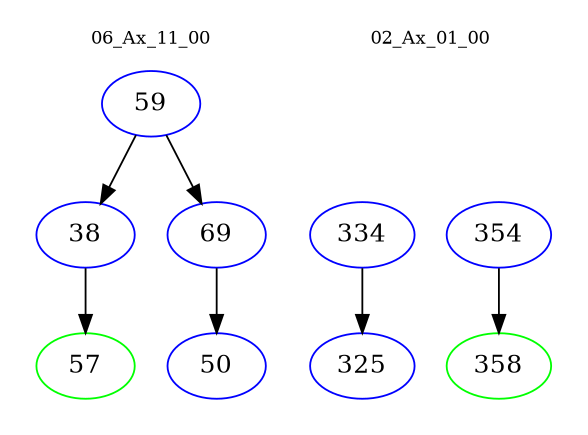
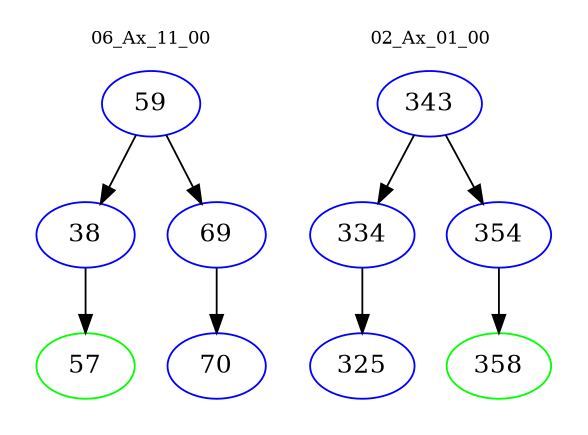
  digraph {
    node [color=blue]
    edge [color=black]
    n1 [label=59]
    n2 [label=38]
    n3 [label=69]
    n4 [color=green label=57]
-   n5 [label=50]
+   n5 [label=70]
+   n6 [label=343]
    n7 [label=334]
    n8 [label=354]
    n9 [label=325]
    n10 [color=green label=358]
    subgraph cluster_1 {
      color=white
      fontsize=10
      label="06_Ax_11_00"
      n1
      n2
      n3
      n4
      n5
    }
    subgraph cluster_2 {
      color=white
      fontsize=10
      label="02_Ax_01_00"
+     n6
      n7
      n8
      n9
      n10
    }
    n1 -> n2
    n1 -> n3
    n2 -> n4
    n3 -> n5
+   n6 -> n7
+   n6 -> n8
    n7 -> n9
    n8 -> n10
  }
